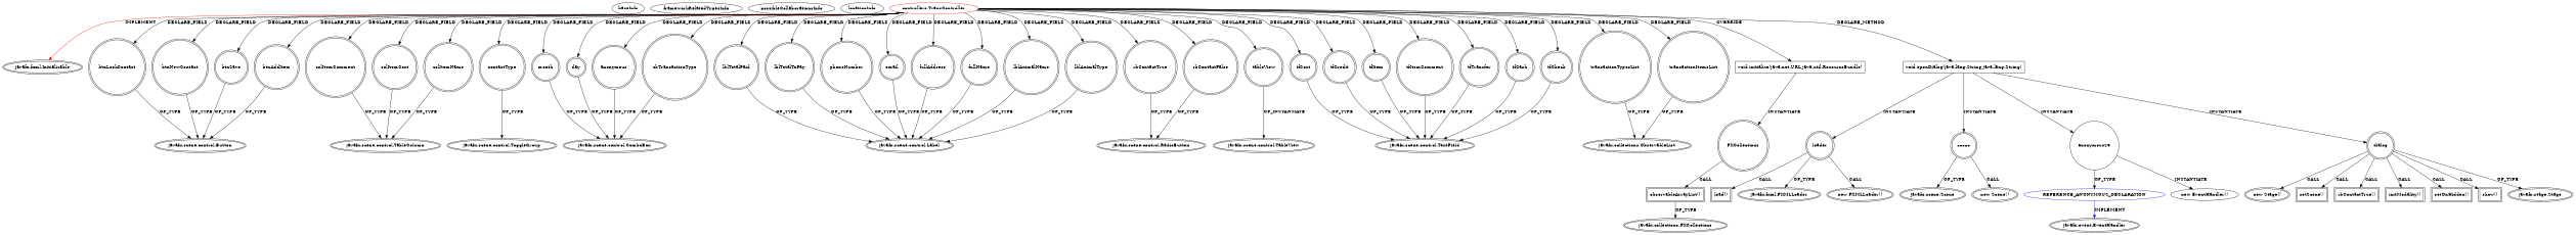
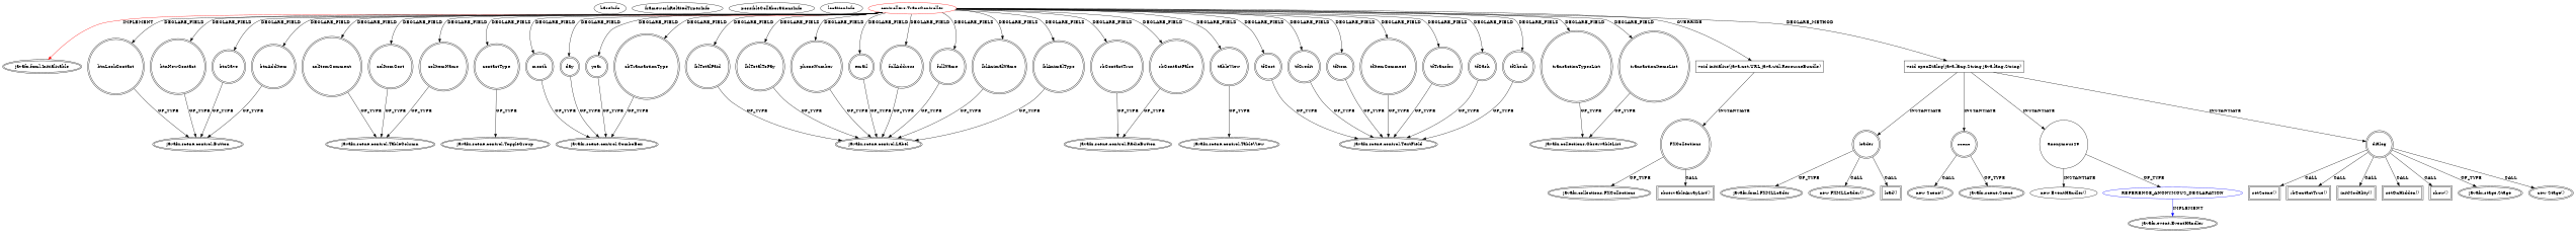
  digraph {
    node [isFrameworkType=true vertexType=FIELD_DECLARATION peripheries=2 shape=circle]
    baseInfo [category=extension_graph graphId=3572 isAnonymous=false possibleRelation=true isFrameworkType="" vertexType="" peripheries="" shape=""]
    frameworkRelatedTypesInfo [0="javafx.fxml.Initializable" isFrameworkType="" vertexType="" peripheries="" shape=""]
    possibleCollaborationsInfo [0="3572~CLIENT_METHOD_DECLARATION-INSTANTIATION-~javafx.fxml.Initializable ~javafx.event.EventHandler ~false~true" isFrameworkType="" vertexType="" peripheries="" shape=""]
    locationInfo [contextSignature=TransController filePath="/matanghuy-SPCA/SPCA-master/SPCA/src/controllers/TransController.java" graphId=3572 projectName="matanghuy-SPCA" isFrameworkType="" vertexType="" peripheries="" shape=""]
    n5 [color=red isFrameworkType=false label="controllers.TransController" vertexType=ROOT_CLIENT_CLASS_DECLARATION peripheries="" shape=""]
    n6 [label="javafx.fxml.Initializable" vertexType=FRAMEWORK_INTERFACE_TYPE shape=""]
    n7 [label=btnAddItem]
    n8 [label=btnLookContact]
    n9 [label=btnNewContact]
    n10 [label=btnSave]
    n11 [label=cbTransactionType]
    n12 [label=colItemComment]
    n13 [label=colItemCost]
    n14 [label=colItemName]
    n15 [label=contactType]
    n16 [label=day]
    n17 [label=email]
    n18 [label=fullAddress]
    n19 [label=fullName]
    n20 [label=lblAnimalName]
    n21 [label=lblAnimalType]
    n22 [label=lblTotalPaid]
    n23 [label=lblTotalToPay]
    n24 [label=month]
    n25 [label=phoneNumber]
    n26 [label=rbContactFalse]
    n27 [label=rbContactTrue]
    n28 [label=tableView]
    n29 [label=tfCash]
    n30 [label=tfCheck]
    n31 [label=tfCost]
    n32 [label=tfCredit]
    n33 [label=tfItem]
    n34 [label=tfItemComment]
    n35 [label=tfTransfer]
    n36 [label=transactionItemsList]
    n37 [label=transactionTypesList]
-   n38 [label=anonymous]
+   n38 [label=year]
    n39 [isFrameworkType=false label="void initialize(java.net.URL,java.util.ResourceBundle)" shape=box vertexType=OVERRIDING_METHOD_DECLARATION peripheries=""]
    n40 [isFrameworkType=false label="void openDialog(java.lang.String,java.lang.String)" shape=box vertexType=CLIENT_METHOD_DECLARATION peripheries=""]
    n41 [label="javafx.scene.control.Button" vertexType=FRAMEWORK_CLASS_TYPE shape=""]
    n42 [label="javafx.scene.control.ComboBox" vertexType=FRAMEWORK_CLASS_TYPE shape=""]
    n43 [label="javafx.scene.control.TableColumn" vertexType=FRAMEWORK_CLASS_TYPE shape=""]
    n44 [label="javafx.scene.control.ToggleGroup" vertexType=FRAMEWORK_CLASS_TYPE shape=""]
    n45 [label="javafx.scene.control.Label" vertexType=FRAMEWORK_CLASS_TYPE shape=""]
    n46 [label="javafx.scene.control.RadioButton" vertexType=FRAMEWORK_CLASS_TYPE shape=""]
    n47 [label="javafx.scene.control.TableView" vertexType=FRAMEWORK_CLASS_TYPE shape=""]
    n48 [label="javafx.scene.control.TextField" vertexType=FRAMEWORK_CLASS_TYPE shape=""]
    n49 [label="javafx.collections.ObservableList" vertexType=FRAMEWORK_INTERFACE_TYPE shape=""]
    n50 [label=FXCollections vertexType=VARIABLE_EXPRESION]
    n51 [label=dialog vertexType=VARIABLE_EXPRESION]
    n52 [label=loader vertexType=VARIABLE_EXPRESION]
    n53 [label=scene vertexType=VARIABLE_EXPRESION]
    n54 [isFrameworkType=false label=anonymous29 vertexType=VARIABLE_EXPRESION peripheries=""]
    n55 [label="javafx.collections.FXCollections" vertexType=FRAMEWORK_CLASS_TYPE shape=""]
    n56 [label="observableArrayList()" shape=box vertexType=INSIDE_CALL]
    n57 [label="javafx.stage.Stage" vertexType=FRAMEWORK_CLASS_TYPE shape=""]
    n58 [label="new Stage()" vertexType=CONSTRUCTOR_CALL shape=""]
    n59 [label="setScene()" shape=box vertexType=INSIDE_CALL]
    n60 [label="rbContactTrue()" shape=box vertexType=INSIDE_CALL]
    n61 [label="initModality()" shape=box vertexType=INSIDE_CALL]
    n62 [label="setOnHidden()" shape=box vertexType=INSIDE_CALL]
    n63 [label="show()" shape=box vertexType=INSIDE_CALL]
    n64 [label="javafx.fxml.FXMLLoader" vertexType=FRAMEWORK_CLASS_TYPE shape=""]
    n65 [label="new FXMLLoader()" vertexType=CONSTRUCTOR_CALL shape=""]
    n66 [label="load()" shape=box vertexType=INSIDE_CALL]
    n67 [label="javafx.scene.Scene" vertexType=FRAMEWORK_CLASS_TYPE shape=""]
    n68 [label="new Scene()" vertexType=CONSTRUCTOR_CALL shape=""]
    n69 [color=blue isFrameworkType=false label=REFERENCE_ANONYMOUS_DECLARATION vertexType=REFERENCE_ANONYMOUS_DECLARATION peripheries="" shape=""]
    n70 [isFrameworkType=false label="new EventHandler()" vertexType=CONSTRUCTOR_CALL peripheries="" shape=""]
    n71 [label="javafx.event.EventHandler" vertexType=FRAMEWORK_INTERFACE_TYPE shape=""]
    n5 -> n6 [color=red label=IMPLEMENT]
    n5 -> n7 [label=DECLARE_FIELD]
    n5 -> n8 [label=DECLARE_FIELD]
    n5 -> n9 [label=DECLARE_FIELD]
    n5 -> n10 [label=DECLARE_FIELD]
    n5 -> n11 [label=DECLARE_FIELD]
    n5 -> n12 [label=DECLARE_FIELD]
    n5 -> n13 [label=DECLARE_FIELD]
    n5 -> n14 [label=DECLARE_FIELD]
    n5 -> n15 [label=DECLARE_FIELD]
    n5 -> n16 [label=DECLARE_FIELD]
    n5 -> n17 [label=DECLARE_FIELD]
    n5 -> n18 [label=DECLARE_FIELD]
    n5 -> n19 [label=DECLARE_FIELD]
    n5 -> n20 [label=DECLARE_FIELD]
    n5 -> n21 [label=DECLARE_FIELD]
    n5 -> n22 [label=DECLARE_FIELD]
    n5 -> n23 [label=DECLARE_FIELD]
    n5 -> n24 [label=DECLARE_FIELD]
    n5 -> n25 [label=DECLARE_FIELD]
    n5 -> n26 [label=DECLARE_FIELD]
    n5 -> n27 [label=DECLARE_FIELD]
    n5 -> n28 [label=DECLARE_FIELD]
    n5 -> n29 [label=DECLARE_FIELD]
    n5 -> n30 [label=DECLARE_FIELD]
    n5 -> n31 [label=DECLARE_FIELD]
    n5 -> n32 [label=DECLARE_FIELD]
    n5 -> n33 [label=DECLARE_FIELD]
    n5 -> n34 [label=DECLARE_FIELD]
    n5 -> n35 [label=DECLARE_FIELD]
    n5 -> n36 [label=DECLARE_FIELD]
    n5 -> n37 [label=DECLARE_FIELD]
    n5 -> n38 [label=DECLARE_FIELD]
    n5 -> n39 [label=OVERRIDE]
    n5 -> n40 [label=DECLARE_METHOD]
    n7 -> n41 [label=OF_TYPE]
    n8 -> n41 [label=OF_TYPE]
    n9 -> n41 [label=OF_TYPE]
    n10 -> n41 [label=OF_TYPE]
    n11 -> n42 [label=OF_TYPE]
    n12 -> n43 [label=OF_TYPE]
    n13 -> n43 [label=OF_TYPE]
    n14 -> n43 [label=OF_TYPE]
    n15 -> n44 [label=OF_TYPE]
    n16 -> n42 [label=OF_TYPE]
    n17 -> n45 [label=OF_TYPE]
    n18 -> n45 [label=OF_TYPE]
    n19 -> n45 [label=OF_TYPE]
    n20 -> n45 [label=OF_TYPE]
    n21 -> n45 [label=OF_TYPE]
    n22 -> n45 [label=OF_TYPE]
    n23 -> n45 [label=OF_TYPE]
    n24 -> n42 [label=OF_TYPE]
    n25 -> n45 [label=OF_TYPE]
    n26 -> n46 [label=OF_TYPE]
    n27 -> n46 [label=OF_TYPE]
-   n28 -> n47 [label=OF_INSTANTIATE]
+   n28 -> n47 [label=OF_TYPE]
    n29 -> n48 [label=OF_TYPE]
    n30 -> n48 [label=OF_TYPE]
    n31 -> n48 [label=OF_TYPE]
    n32 -> n48 [label=OF_TYPE]
    n33 -> n48 [label=OF_TYPE]
    n34 -> n48 [label=OF_TYPE]
    n35 -> n48 [label=OF_TYPE]
    n36 -> n49 [label=OF_TYPE]
    n37 -> n49 [label=OF_TYPE]
    n38 -> n42 [label=OF_TYPE]
    n39 -> n50 [label=INSTANTIATE]
    n40 -> n51 [label=INSTANTIATE]
    n40 -> n52 [label=INSTANTIATE]
    n40 -> n53 [label=INSTANTIATE]
    n40 -> n54 [label=INSTANTIATE]
-   n56 -> n55 [label=OF_TYPE]
+   n50 -> n55 [label=OF_TYPE]
    n50 -> n56 [label=CALL]
    n51 -> n57 [label=OF_TYPE]
    n51 -> n58 [label=CALL]
    n51 -> n59 [label=CALL]
    n51 -> n60 [label=CALL]
    n51 -> n61 [label=CALL]
    n51 -> n62 [label=CALL]
    n51 -> n63 [label=CALL]
    n52 -> n64 [label=OF_TYPE]
    n52 -> n65 [label=CALL]
    n52 -> n66 [label=CALL]
    n53 -> n67 [label=OF_TYPE]
    n53 -> n68 [label=CALL]
    n54 -> n69 [label=OF_TYPE]
    n54 -> n70 [label=INSTANTIATE]
    n69 -> n71 [color=blue label=IMPLEMENT]
  }
